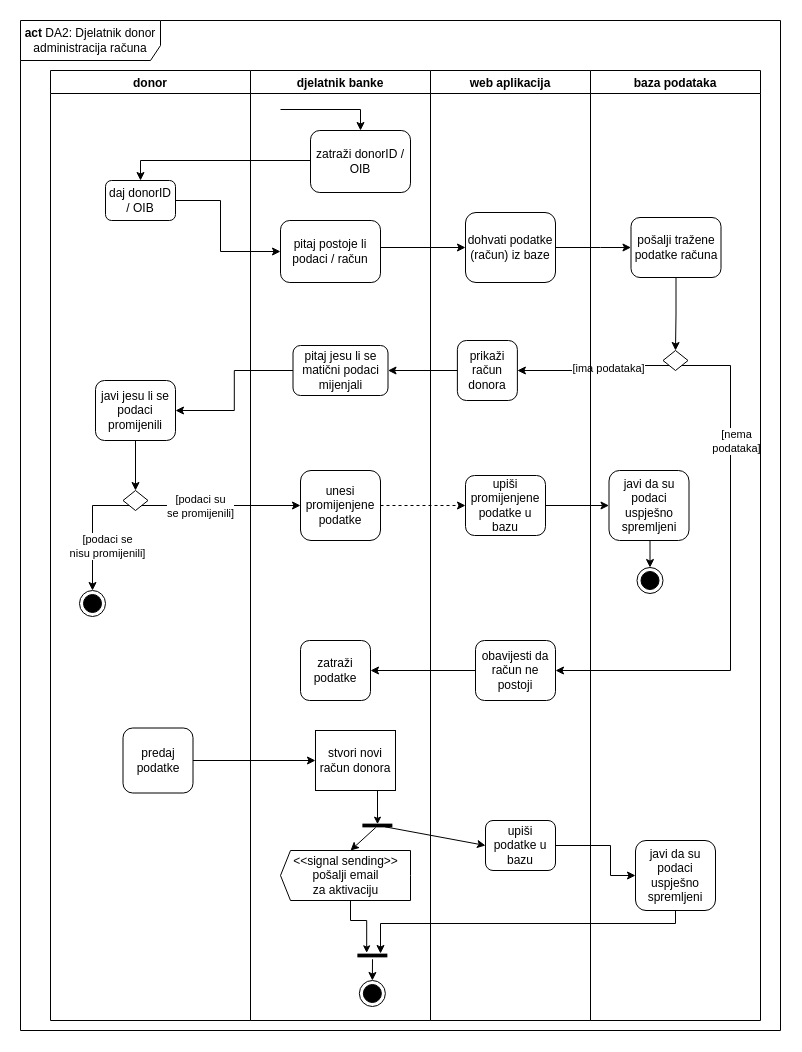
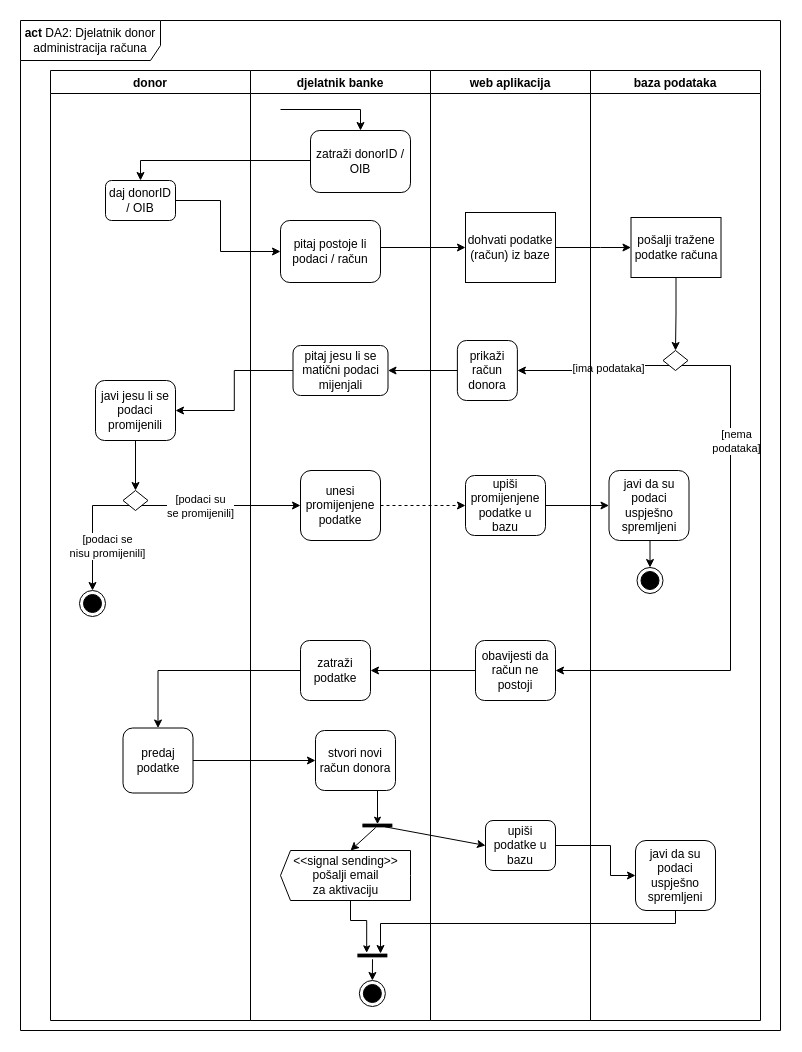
  <mxCell id="0" />
  <mxCell id="1" parent="0" />
  <mxCell id="2" value="&lt;b&gt;act&lt;/b&gt;&amp;nbsp;DA2: Djelatnik donor administracija računa" style="shape=umlFrame;whiteSpace=wrap;html=1;width=140;height=40;" parent="1" vertex="1"><mxGeometry x="20" y="20" width="760" height="1010" as="geometry" /></mxCell>
  <mxCell id="3" value="donor" style="swimlane;" parent="1" vertex="1"><mxGeometry x="50" y="70" width="200" height="950" as="geometry" /></mxCell>
  <mxCell id="4" value="daj donorID / OIB" style="rounded=1;whiteSpace=wrap;html=1;" parent="3" vertex="1"><mxGeometry x="55" y="110" width="70" height="40" as="geometry" /></mxCell>
  <mxCell id="5" style="edgeStyle=orthogonalEdgeStyle;rounded=0;orthogonalLoop=1;jettySize=auto;html=1;exitX=0.75;exitY=1;exitDx=0;exitDy=0;entryX=0.5;entryY=0;entryDx=0;entryDy=0;" parent="3" source="6" target="7" edge="1"><mxGeometry relative="1" as="geometry"><Array as="points"><mxPoint x="85" y="320" /></Array></mxGeometry></mxCell>
  <mxCell id="6" value="javi jesu li se podaci promijenili" style="rounded=1;whiteSpace=wrap;html=1;" parent="3" vertex="1"><mxGeometry x="45" y="310" width="80" height="60" as="geometry" /></mxCell>
  <mxCell id="7" value="" style="rhombus;whiteSpace=wrap;html=1;" parent="3" vertex="1"><mxGeometry x="72.5" y="420" width="25" height="20" as="geometry" /></mxCell>
  <mxCell id="8" value="predaj podatke" style="rounded=1;whiteSpace=wrap;html=1;" parent="3" vertex="1"><mxGeometry x="72.5" y="657.5" width="70" height="65" as="geometry" /></mxCell>
  <mxCell id="9" value="" style="ellipse;html=1;shape=endState;fillColor=#000000;strokeColor=#000000;" parent="3" vertex="1"><mxGeometry x="29" y="520" width="26" height="26" as="geometry" /></mxCell>
  <mxCell id="10" style="edgeStyle=orthogonalEdgeStyle;rounded=0;orthogonalLoop=1;jettySize=auto;html=1;exitX=0;exitY=1;exitDx=0;exitDy=0;entryX=0.5;entryY=0;entryDx=0;entryDy=0;" parent="3" source="7" target="9" edge="1"><mxGeometry relative="1" as="geometry"><mxPoint x="10" y="275" as="sourcePoint" /><Array as="points"><mxPoint x="42" y="435" /></Array><mxPoint x="220" y="770" as="targetPoint" /></mxGeometry></mxCell>
  <mxCell id="11" value="[podaci se &lt;br&gt;nisu promijenili]" style="edgeLabel;html=1;align=center;verticalAlign=middle;resizable=0;points=[];" parent="10" vertex="1" connectable="0"><mxGeometry x="-0.894" y="4" relative="1" as="geometry"><mxPoint x="-16" y="36" as="offset" /></mxGeometry></mxCell>
  <mxCell id="12" value="djelatnik banke" style="swimlane;" parent="1" vertex="1"><mxGeometry x="250" y="70" width="180" height="950" as="geometry" /></mxCell>
  <mxCell id="13" value="pitaj postoje li podaci / račun" style="rounded=1;whiteSpace=wrap;html=1;" parent="12" vertex="1"><mxGeometry x="30" y="150" width="100" height="62" as="geometry" /></mxCell>
  <mxCell id="14" value="pitaj jesu li se matični podaci mijenjali" style="rounded=1;whiteSpace=wrap;html=1;" parent="12" vertex="1"><mxGeometry x="42.5" y="275" width="95" height="50" as="geometry" /></mxCell>
  <mxCell id="15" value="unesi promijenjene podatke" style="rounded=1;whiteSpace=wrap;html=1;" parent="12" vertex="1"><mxGeometry x="50" y="400" width="80" height="70" as="geometry" /></mxCell>
  <mxCell id="16" value="zatraži podatke" style="rounded=1;whiteSpace=wrap;html=1;" parent="12" vertex="1"><mxGeometry x="50" y="570" width="70" height="60" as="geometry" /></mxCell>
  <mxCell id="17" style="edgeStyle=orthogonalEdgeStyle;rounded=0;orthogonalLoop=1;jettySize=auto;html=1;exitX=0.75;exitY=1;exitDx=0;exitDy=0;entryX=0.144;entryY=0.496;entryDx=0;entryDy=0;entryPerimeter=0;endSize=5;" parent="12" source="18" target="22" edge="1"><mxGeometry relative="1" as="geometry" /></mxCell>
- <mxCell id="18" value="stvori novi račun donora" style="whiteSpace=wrap;html=1;rounded=0;" parent="12" vertex="1"><mxGeometry x="64.99" y="660" width="80" height="60" as="geometry" /></mxCell>
+ <mxCell id="18" value="stvori novi račun donora" style="rounded=1;whiteSpace=wrap;html=1;" parent="12" vertex="1"><mxGeometry x="64.99" y="660" width="80" height="60" as="geometry" /></mxCell>
  <mxCell id="19" style="edgeStyle=orthogonalEdgeStyle;rounded=0;orthogonalLoop=1;jettySize=auto;html=1;exitX=1;exitY=0.5;exitDx=0;exitDy=0;" parent="12" source="20" target="21" edge="1"><mxGeometry relative="1" as="geometry" /></mxCell>
  <mxCell id="20" value="" style="shape=image;html=1;verticalAlign=top;verticalLabelPosition=bottom;labelBackgroundColor=#ffffff;imageAspect=0;aspect=fixed;image=https://cdn4.iconfinder.com/data/icons/essential-app-2/16/record-round-circle-dot-128.png" parent="12" vertex="1"><mxGeometry x="12" y="30" width="18" height="18" as="geometry" /></mxCell>
  <mxCell id="21" value="zatraži donorID / OIB" style="rounded=1;whiteSpace=wrap;html=1;" parent="12" vertex="1"><mxGeometry x="60" y="60" width="100" height="62" as="geometry" /></mxCell>
  <mxCell id="22" value="" style="html=1;points=[];perimeter=orthogonalPerimeter;fillColor=#000000;strokeColor=none;rotation=90;" parent="12" vertex="1"><mxGeometry x="125.0" y="740" width="3.75" height="30" as="geometry" /></mxCell>
  <mxCell id="23" value="&amp;lt;&amp;lt;signal sending&amp;gt;&amp;gt;&lt;br&gt;pošalji email &lt;br&gt;za aktivaciju" style="html=1;shadow=0;dashed=0;align=center;verticalAlign=middle;shape=mxgraph.arrows2.arrow;dy=0;dx=10;notch=0;direction=west;" parent="12" vertex="1"><mxGeometry x="30" y="780" width="130" height="50" as="geometry" /></mxCell>
  <mxCell id="24" value="" style="endArrow=classic;html=1;rounded=0;exitX=1.033;exitY=0.555;exitDx=0;exitDy=0;exitPerimeter=0;entryX=0;entryY=0;entryDx=60;entryDy=50;entryPerimeter=0;" parent="12" source="22" target="23" edge="1"><mxGeometry width="50" height="50" relative="1" as="geometry"><mxPoint x="330" y="650" as="sourcePoint" /><mxPoint x="380" y="600" as="targetPoint" /></mxGeometry></mxCell>
  <mxCell id="25" value="web aplikacija" style="swimlane;" parent="1" vertex="1"><mxGeometry x="430" y="70" width="160" height="950" as="geometry" /></mxCell>
- <mxCell id="26" value="dohvati podatke (račun) iz baze" style="rounded=1;whiteSpace=wrap;html=1;" parent="25" vertex="1"><mxGeometry x="35" y="142" width="90" height="70" as="geometry" /></mxCell>
+ <mxCell id="26" value="dohvati podatke (račun) iz baze" style="whiteSpace=wrap;html=1;rounded=0;" parent="25" vertex="1"><mxGeometry x="35" y="142" width="90" height="70" as="geometry" /></mxCell>
  <mxCell id="27" value="prikaži račun donora" style="rounded=1;whiteSpace=wrap;html=1;" parent="25" vertex="1"><mxGeometry x="26.88" y="270" width="60" height="60" as="geometry" /></mxCell>
  <mxCell id="28" value="upiši promijenjene podatke u bazu" style="rounded=1;whiteSpace=wrap;html=1;" parent="25" vertex="1"><mxGeometry x="35" y="405" width="80" height="60" as="geometry" /></mxCell>
  <mxCell id="29" value="obavijesti da račun ne postoji" style="rounded=1;whiteSpace=wrap;html=1;" parent="25" vertex="1"><mxGeometry x="45" y="570" width="80" height="60" as="geometry" /></mxCell>
  <mxCell id="30" value="upiši podatke u bazu" style="rounded=1;whiteSpace=wrap;html=1;" parent="25" vertex="1"><mxGeometry x="55" y="750" width="70" height="50" as="geometry" /></mxCell>
  <mxCell id="31" style="edgeStyle=orthogonalEdgeStyle;rounded=0;orthogonalLoop=1;jettySize=auto;html=1;exitX=1;exitY=0.5;exitDx=0;exitDy=0;entryX=0;entryY=0.5;entryDx=0;entryDy=0;" parent="1" source="4" target="13" edge="1"><mxGeometry relative="1" as="geometry"><mxPoint x="280" y="158" as="targetPoint" /><Array as="points"><mxPoint x="220" y="200" /><mxPoint x="220" y="251" /></Array></mxGeometry></mxCell>
  <mxCell id="32" style="edgeStyle=orthogonalEdgeStyle;rounded=0;orthogonalLoop=1;jettySize=auto;html=1;exitX=1;exitY=0.5;exitDx=0;exitDy=0;entryX=0;entryY=0.5;entryDx=0;entryDy=0;" parent="1" source="13" target="26" edge="1"><mxGeometry relative="1" as="geometry"><mxPoint x="460" y="191" as="targetPoint" /><Array as="points"><mxPoint x="380" y="247" /></Array></mxGeometry></mxCell>
  <mxCell id="33" style="edgeStyle=orthogonalEdgeStyle;rounded=0;orthogonalLoop=1;jettySize=auto;html=1;exitX=1;exitY=0.5;exitDx=0;exitDy=0;entryX=0;entryY=0.5;entryDx=0;entryDy=0;" parent="1" source="26" target="48" edge="1"><mxGeometry relative="1" as="geometry"><Array as="points"><mxPoint x="600" y="247" /><mxPoint x="600" y="247" /></Array></mxGeometry></mxCell>
  <mxCell id="34" style="edgeStyle=orthogonalEdgeStyle;rounded=0;orthogonalLoop=1;jettySize=auto;html=1;exitX=0;exitY=1;exitDx=0;exitDy=0;" parent="1" source="49" target="27" edge="1"><mxGeometry relative="1" as="geometry"><mxPoint x="450" y="195" as="targetPoint" /></mxGeometry></mxCell>
  <mxCell id="35" value="[ima podataka]" style="edgeLabel;html=1;align=center;verticalAlign=middle;resizable=0;points=[];" parent="34" vertex="1" connectable="0"><mxGeometry x="-0.225" y="2" relative="1" as="geometry"><mxPoint as="offset" /></mxGeometry></mxCell>
  <mxCell id="36" style="edgeStyle=orthogonalEdgeStyle;rounded=0;orthogonalLoop=1;jettySize=auto;html=1;exitX=0;exitY=0.5;exitDx=0;exitDy=0;" parent="1" source="27" target="14" edge="1"><mxGeometry relative="1" as="geometry" /></mxCell>
  <mxCell id="37" style="edgeStyle=orthogonalEdgeStyle;rounded=0;orthogonalLoop=1;jettySize=auto;html=1;exitX=0;exitY=0.5;exitDx=0;exitDy=0;entryX=1;entryY=0.5;entryDx=0;entryDy=0;" parent="1" source="14" target="6" edge="1"><mxGeometry relative="1" as="geometry" /></mxCell>
  <mxCell id="38" style="edgeStyle=orthogonalEdgeStyle;rounded=0;orthogonalLoop=1;jettySize=auto;html=1;entryX=0;entryY=0.5;entryDx=0;entryDy=0;exitX=1;exitY=1;exitDx=0;exitDy=0;" parent="1" source="7" target="15" edge="1"><mxGeometry relative="1" as="geometry"><mxPoint x="200" y="395" as="sourcePoint" /><Array as="points" /></mxGeometry></mxCell>
  <mxCell id="39" value="[podaci su &lt;br&gt;se promijenili]" style="edgeLabel;html=1;align=center;verticalAlign=middle;resizable=0;points=[];" parent="38" vertex="1" connectable="0"><mxGeometry x="-0.233" y="1" relative="1" as="geometry"><mxPoint x="-3" y="1" as="offset" /></mxGeometry></mxCell>
  <mxCell id="40" style="edgeStyle=orthogonalEdgeStyle;rounded=0;orthogonalLoop=1;jettySize=auto;html=1;exitX=1;exitY=0.5;exitDx=0;exitDy=0;entryX=0;entryY=0.5;entryDx=0;entryDy=0;dashed=1;" parent="1" source="15" target="28" edge="1"><mxGeometry relative="1" as="geometry" /></mxCell>
  <mxCell id="41" style="edgeStyle=orthogonalEdgeStyle;rounded=0;orthogonalLoop=1;jettySize=auto;html=1;exitX=1;exitY=1;exitDx=0;exitDy=0;entryX=1;entryY=0.5;entryDx=0;entryDy=0;" parent="1" source="49" target="29" edge="1"><mxGeometry relative="1" as="geometry"><Array as="points"><mxPoint x="730" y="365" /><mxPoint x="730" y="670" /></Array></mxGeometry></mxCell>
  <mxCell id="42" value="[nema &lt;br&gt;podataka]" style="edgeLabel;html=1;align=center;verticalAlign=middle;resizable=0;points=[];" parent="41" vertex="1" connectable="0"><mxGeometry x="-0.662" relative="1" as="geometry"><mxPoint x="5" y="35" as="offset" /></mxGeometry></mxCell>
  <mxCell id="43" style="edgeStyle=orthogonalEdgeStyle;rounded=0;orthogonalLoop=1;jettySize=auto;html=1;exitX=0;exitY=0.5;exitDx=0;exitDy=0;entryX=1;entryY=0.5;entryDx=0;entryDy=0;" parent="1" source="29" target="16" edge="1"><mxGeometry relative="1" as="geometry"><Array as="points"><mxPoint x="475" y="650" /><mxPoint x="475" y="650" /></Array></mxGeometry></mxCell>
+ <mxCell id="44" style="edgeStyle=orthogonalEdgeStyle;rounded=0;orthogonalLoop=1;jettySize=auto;html=1;exitX=0;exitY=0.5;exitDx=0;exitDy=0;entryX=0.5;entryY=0;entryDx=0;entryDy=0;" parent="1" source="16" target="8" edge="1"><mxGeometry relative="1" as="geometry" /></mxCell>
  <mxCell id="45" style="edgeStyle=orthogonalEdgeStyle;rounded=0;orthogonalLoop=1;jettySize=auto;html=1;exitX=1;exitY=0.5;exitDx=0;exitDy=0;entryX=0;entryY=0.5;entryDx=0;entryDy=0;" parent="1" source="8" target="18" edge="1"><mxGeometry relative="1" as="geometry"><Array as="points"><mxPoint x="193" y="760" /></Array></mxGeometry></mxCell>
  <mxCell id="46" value="baza podataka" style="swimlane;" parent="1" vertex="1"><mxGeometry x="590" y="70" width="170" height="950" as="geometry" /></mxCell>
  <mxCell id="47" style="edgeStyle=orthogonalEdgeStyle;rounded=0;orthogonalLoop=1;jettySize=auto;html=1;exitX=0.5;exitY=1;exitDx=0;exitDy=0;entryX=0.5;entryY=0;entryDx=0;entryDy=0;" parent="46" source="48" target="49" edge="1"><mxGeometry relative="1" as="geometry" /></mxCell>
- <mxCell id="48" value="pošalji tražene podatke računa" style="rounded=1;whiteSpace=wrap;html=1;" parent="46" vertex="1"><mxGeometry x="40.5" y="147" width="90" height="60" as="geometry" /></mxCell>
+ <mxCell id="48" value="pošalji tražene podatke računa" style="whiteSpace=wrap;html=1;rounded=0;" parent="46" vertex="1"><mxGeometry x="40.5" y="147" width="90" height="60" as="geometry" /></mxCell>
  <mxCell id="49" value="" style="rhombus;whiteSpace=wrap;html=1;" parent="46" vertex="1"><mxGeometry x="72.5" y="280" width="25" height="20" as="geometry" /></mxCell>
  <mxCell id="50" value="" style="ellipse;html=1;shape=endState;fillColor=#000000;strokeColor=#000000;" parent="46" vertex="1"><mxGeometry x="46.5" y="497" width="26" height="26" as="geometry" /></mxCell>
  <mxCell id="51" value="&lt;span&gt;javi da su&lt;/span&gt;&lt;br&gt;&lt;span&gt;podaci&lt;/span&gt;&lt;br&gt;&lt;span&gt;uspješno&lt;/span&gt;&lt;br&gt;&lt;span&gt;spremljeni&lt;/span&gt;" style="rounded=1;whiteSpace=wrap;html=1;fillColor=#FFFFFF;" parent="46" vertex="1"><mxGeometry x="45" y="770" width="80" height="70" as="geometry" /></mxCell>
  <mxCell id="52" value="&lt;span&gt;javi da su&lt;/span&gt;&lt;br&gt;&lt;span&gt;podaci&lt;/span&gt;&lt;br&gt;&lt;span&gt;uspješno&lt;/span&gt;&lt;br&gt;&lt;span&gt;spremljeni&lt;/span&gt;" style="rounded=1;whiteSpace=wrap;html=1;fillColor=#FFFFFF;" parent="46" vertex="1"><mxGeometry x="18.5" y="400" width="80" height="70" as="geometry" /></mxCell>
  <mxCell id="53" style="edgeStyle=orthogonalEdgeStyle;rounded=0;orthogonalLoop=1;jettySize=auto;html=1;exitX=0.5;exitY=1;exitDx=0;exitDy=0;entryX=0.5;entryY=0;entryDx=0;entryDy=0;" parent="46" source="52" target="50" edge="1"><mxGeometry relative="1" as="geometry" /></mxCell>
  <mxCell id="54" style="edgeStyle=orthogonalEdgeStyle;rounded=0;orthogonalLoop=1;jettySize=auto;html=1;exitX=1;exitY=0.5;exitDx=0;exitDy=0;entryX=0;entryY=0.5;entryDx=0;entryDy=0;" parent="1" source="30" target="51" edge="1"><mxGeometry relative="1" as="geometry"><Array as="points"><mxPoint x="610" y="845" /><mxPoint x="610" y="875" /></Array><mxPoint x="633" y="705" as="targetPoint" /></mxGeometry></mxCell>
  <mxCell id="55" style="edgeStyle=orthogonalEdgeStyle;rounded=0;orthogonalLoop=1;jettySize=auto;html=1;exitX=1;exitY=0.5;exitDx=0;exitDy=0;entryX=0;entryY=0.5;entryDx=0;entryDy=0;" parent="1" source="28" target="52" edge="1"><mxGeometry relative="1" as="geometry"><mxPoint x="651" y="421" as="targetPoint" /></mxGeometry></mxCell>
  <mxCell id="56" style="edgeStyle=orthogonalEdgeStyle;rounded=0;orthogonalLoop=1;jettySize=auto;html=1;exitX=0;exitY=0.5;exitDx=0;exitDy=0;entryX=0.5;entryY=0;entryDx=0;entryDy=0;" parent="1" source="21" target="4" edge="1"><mxGeometry relative="1" as="geometry"><Array as="points"><mxPoint x="310" y="160" /><mxPoint x="140" y="160" /></Array></mxGeometry></mxCell>
  <mxCell id="57" value="" style="endArrow=classic;html=1;rounded=0;entryX=0;entryY=0.5;entryDx=0;entryDy=0;exitX=0.856;exitY=0.244;exitDx=0;exitDy=0;exitPerimeter=0;" parent="1" source="22" target="30" edge="1"><mxGeometry width="50" height="50" relative="1" as="geometry"><mxPoint x="350" y="715" as="sourcePoint" /><mxPoint x="630" y="580" as="targetPoint" /></mxGeometry></mxCell>
  <mxCell id="58" style="edgeStyle=orthogonalEdgeStyle;rounded=0;orthogonalLoop=1;jettySize=auto;html=1;exitX=0;exitY=0;exitDx=60;exitDy=0;exitPerimeter=0;entryX=-0.211;entryY=0.689;entryDx=0;entryDy=0;entryPerimeter=0;endSize=5;" parent="1" source="23" target="60" edge="1"><mxGeometry relative="1" as="geometry"><mxPoint x="345" y="880" as="sourcePoint" /><mxPoint x="450" y="905" as="targetPoint" /><Array as="points"><mxPoint x="350" y="920" /><mxPoint x="366" y="920" /></Array></mxGeometry></mxCell>
  <mxCell id="59" style="edgeStyle=orthogonalEdgeStyle;rounded=0;orthogonalLoop=1;jettySize=auto;html=1;exitX=0.5;exitY=1;exitDx=0;exitDy=0;entryX=-0.033;entryY=0.229;entryDx=0;entryDy=0;entryPerimeter=0;" parent="1" source="51" target="60" edge="1"><mxGeometry relative="1" as="geometry"><mxPoint x="675.5" y="980" as="targetPoint" /><Array as="points"><mxPoint x="675" y="923" /><mxPoint x="380" y="923" /></Array></mxGeometry></mxCell>
  <mxCell id="60" value="" style="html=1;points=[];perimeter=orthogonalPerimeter;fillColor=#000000;strokeColor=none;rotation=90;" parent="1" vertex="1"><mxGeometry x="369.99" y="940" width="3.75" height="30" as="geometry" /></mxCell>
  <mxCell id="61" style="edgeStyle=orthogonalEdgeStyle;rounded=0;orthogonalLoop=1;jettySize=auto;html=1;entryX=0.5;entryY=0;entryDx=0;entryDy=0;" parent="1" target="62" edge="1"><mxGeometry relative="1" as="geometry"><Array as="points"><mxPoint x="372" y="959" /></Array><mxPoint x="372" y="960" as="sourcePoint" /></mxGeometry></mxCell>
  <mxCell id="62" value="" style="ellipse;html=1;shape=endState;fillColor=#000000;strokeColor=#000000;" parent="1" vertex="1"><mxGeometry x="358.87" y="980" width="26" height="26" as="geometry" /></mxCell>
